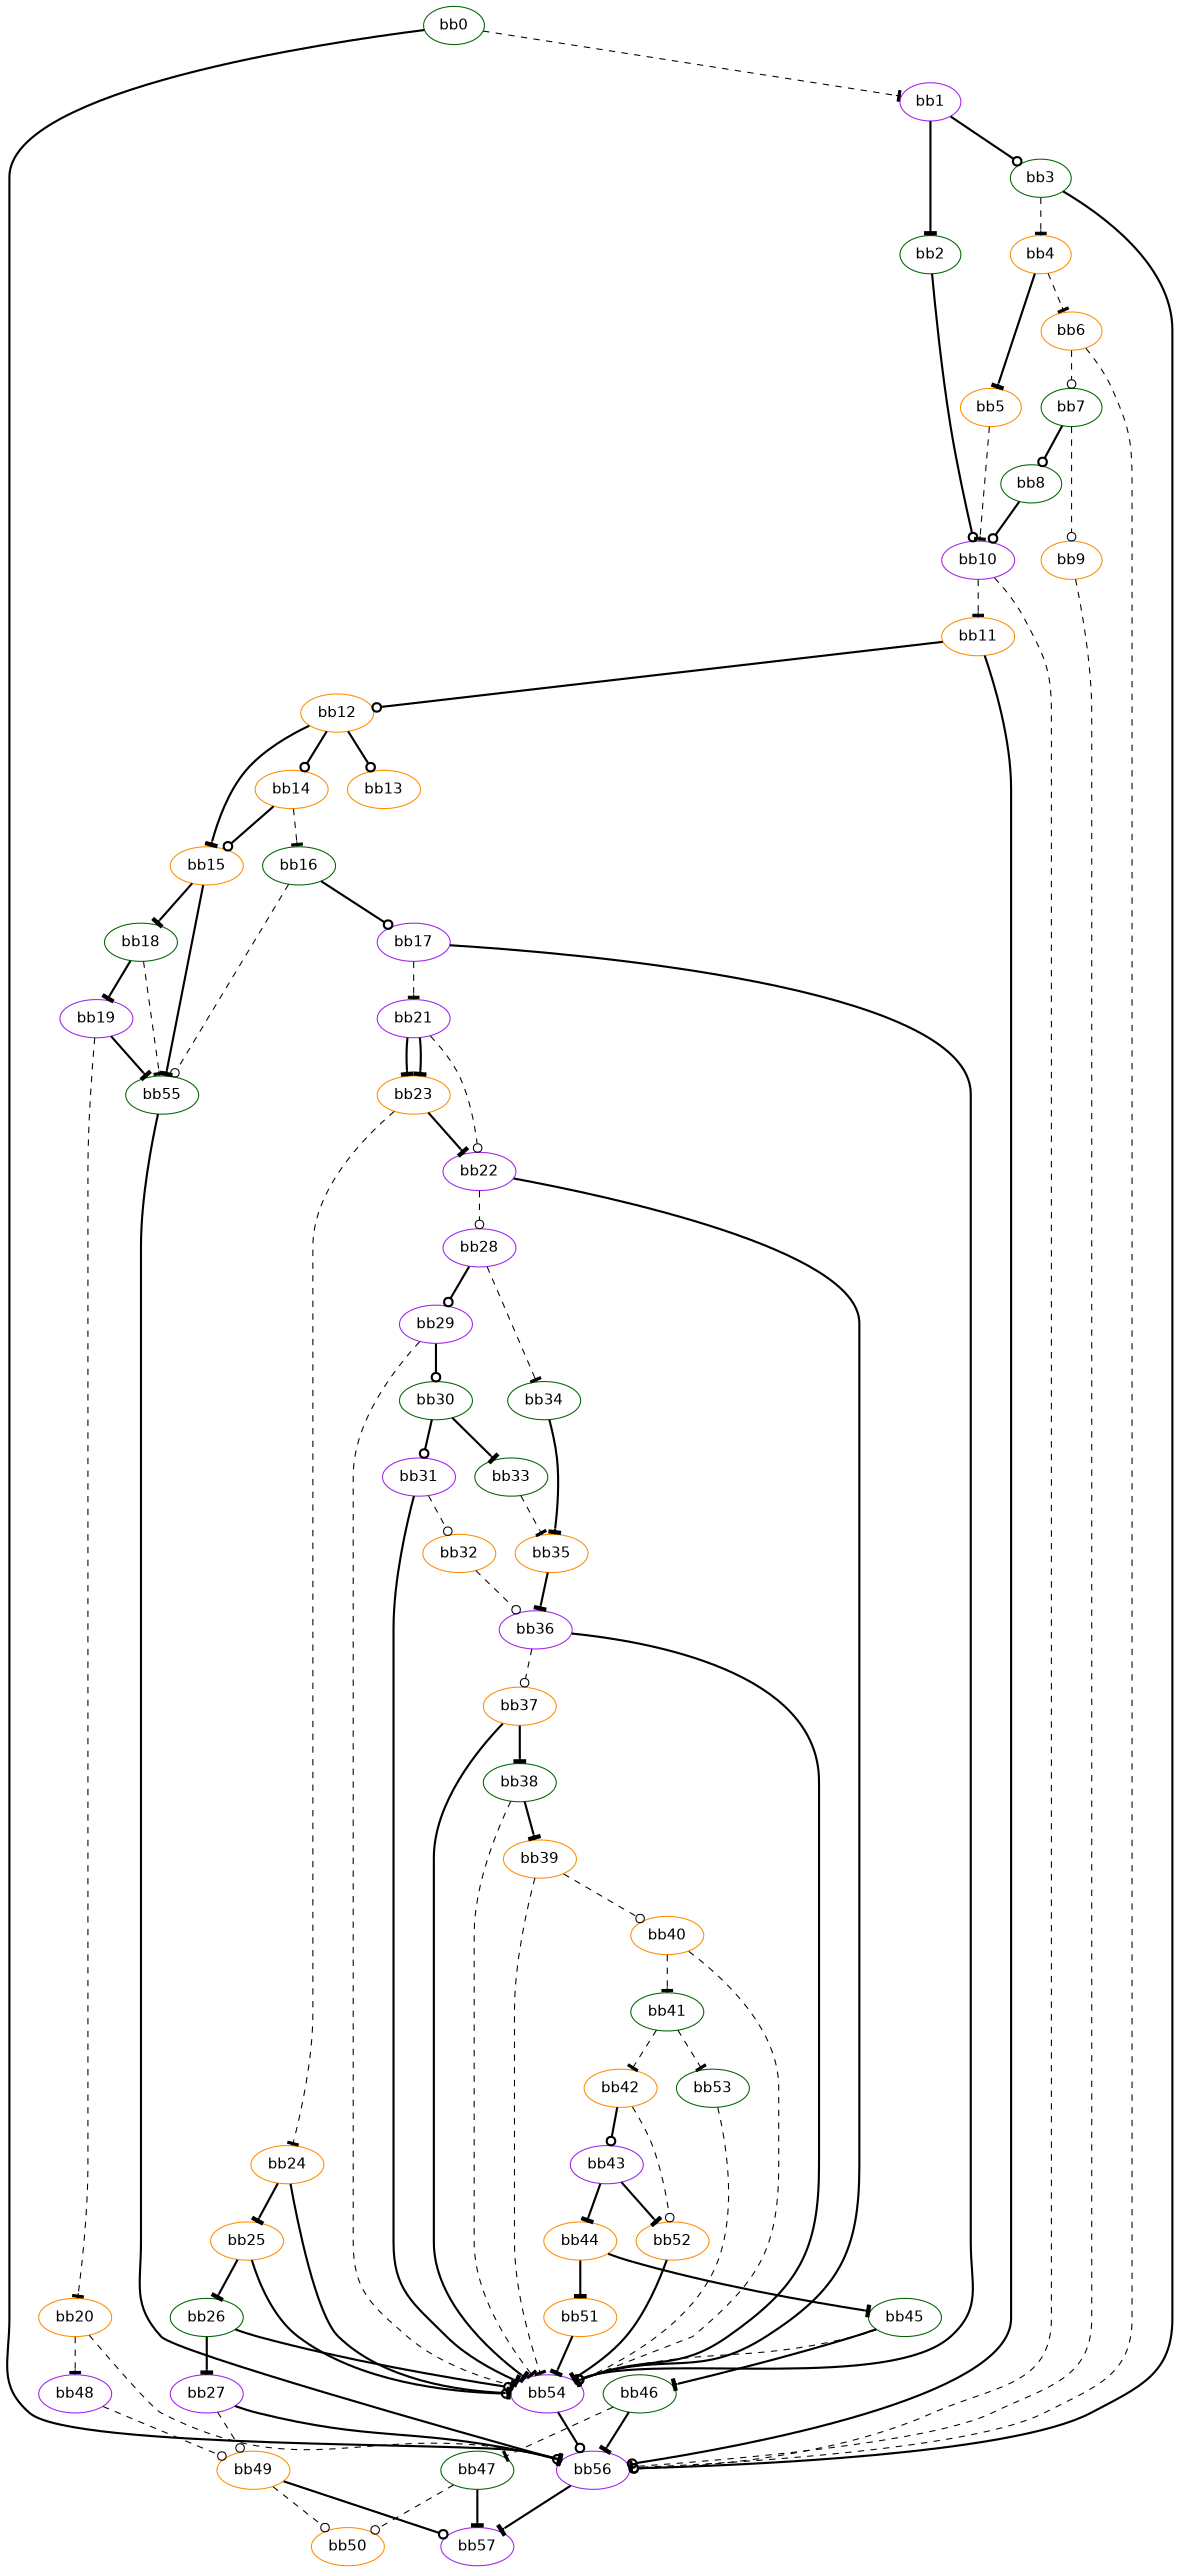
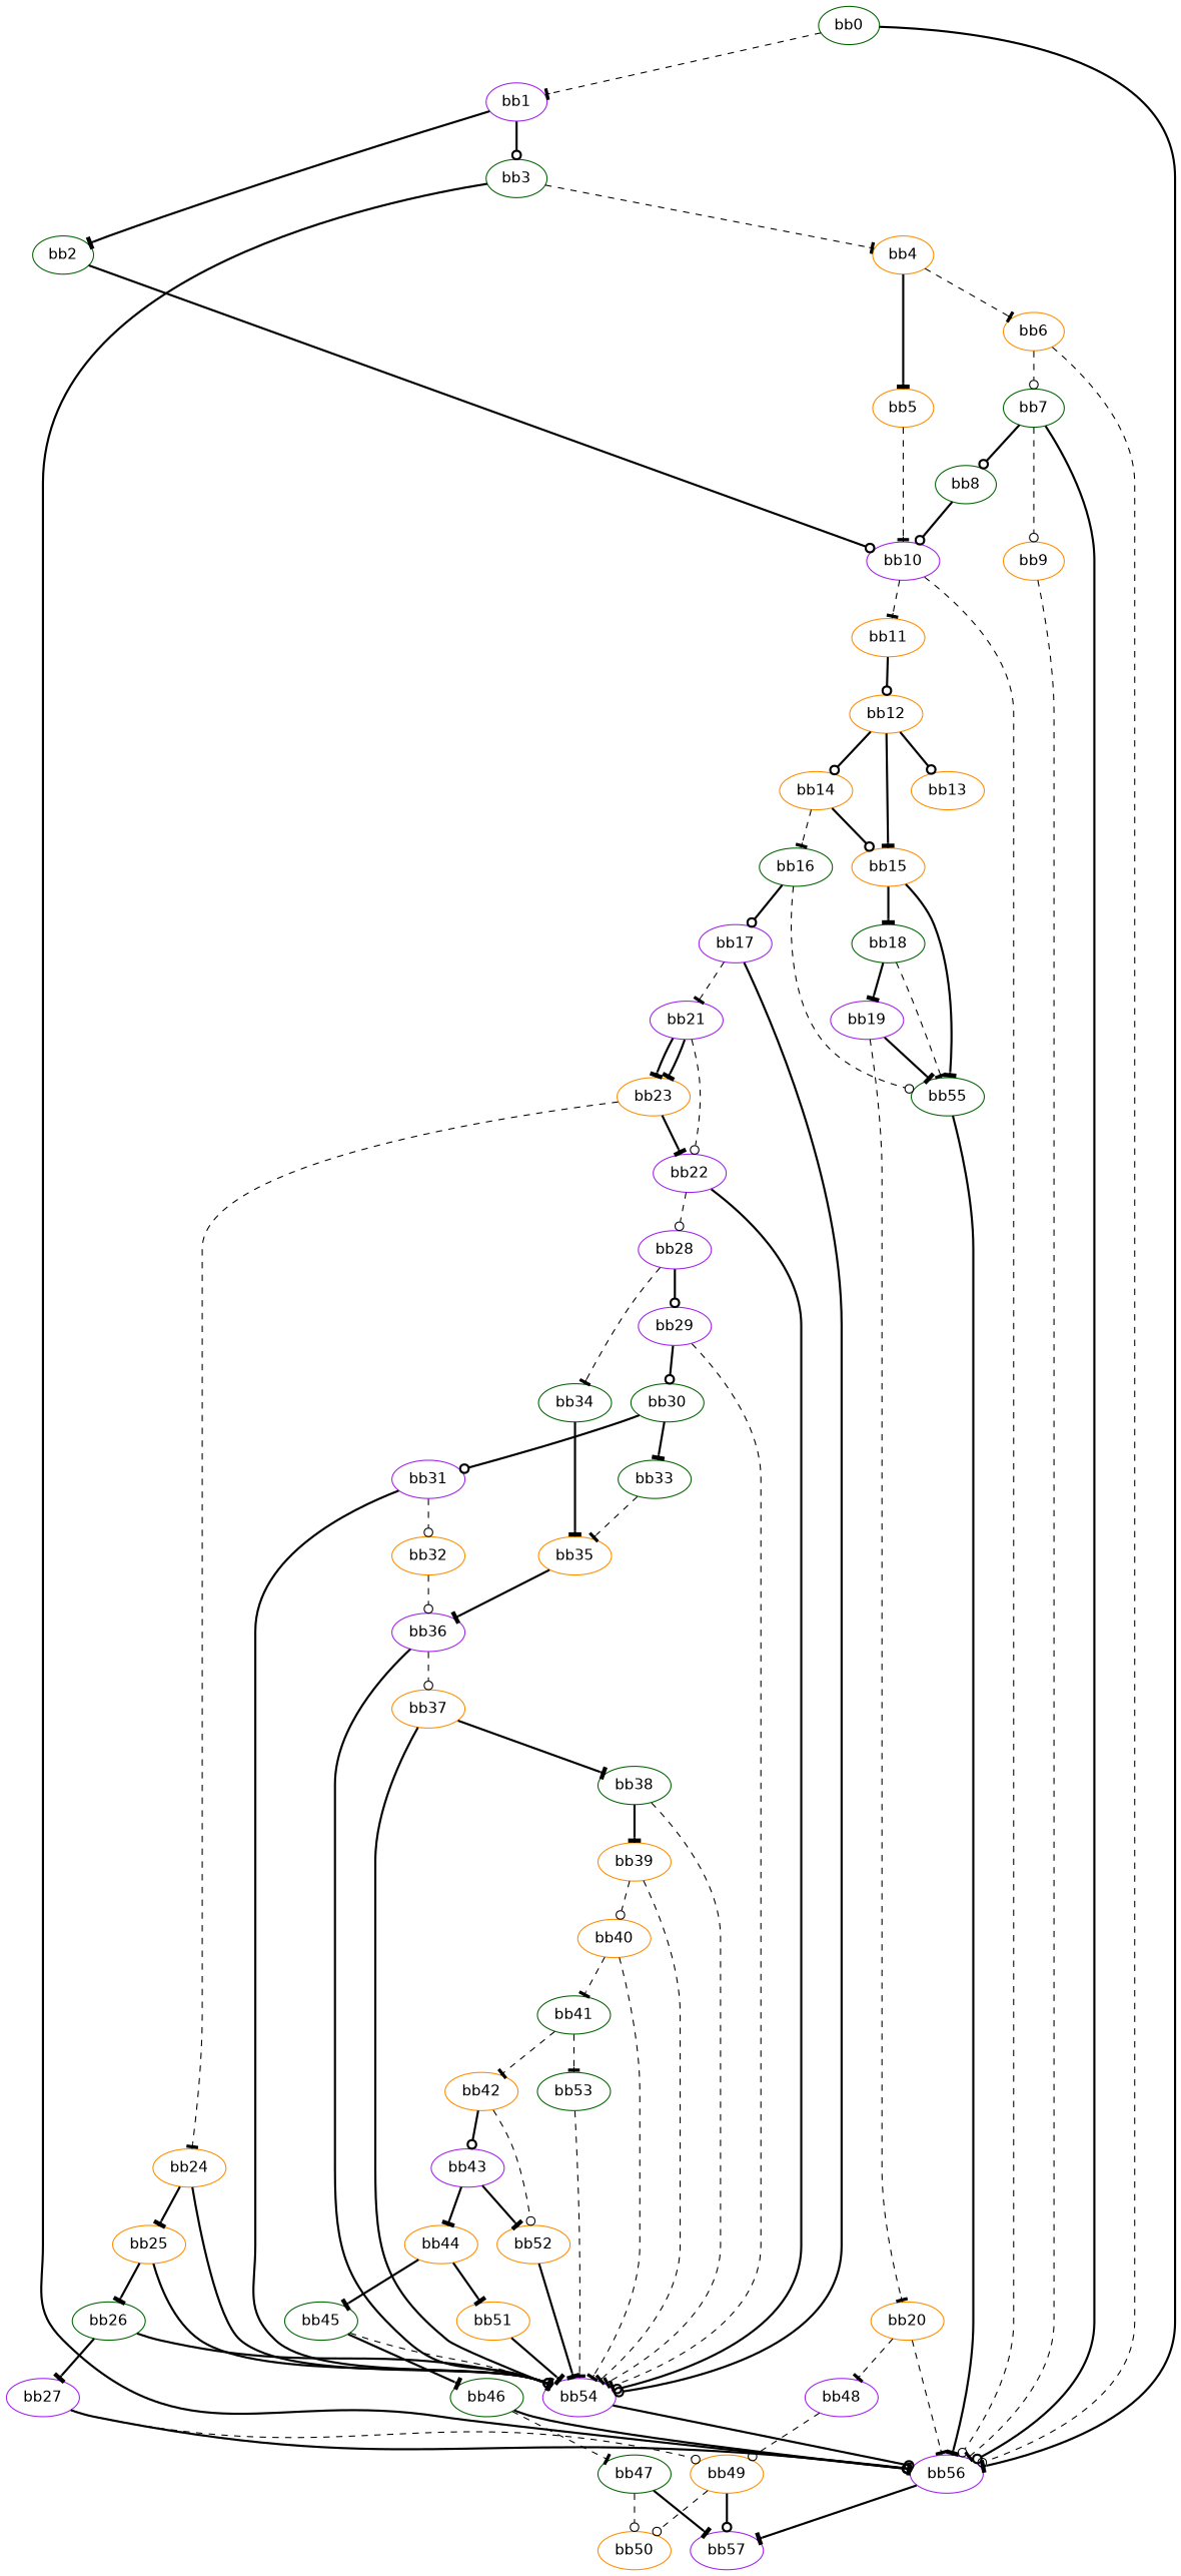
  digraph {
    fontname="DejaVu Sans"
    node [color=darkorange fontname="DejaVu Sans"]
    edge [arrowhead=tee fontname="DejaVu Sans" style=bold]
    n1 [color=darkgreen label="bb0\l"]
    n2 [color=purple label="bb1\l"]
    n3 [color=purple label="bb56\l"]
    n4 [color=darkgreen label="bb2\l"]
    n5 [color=darkgreen label="bb3\l"]
    n6 [color=purple label="bb57\l"]
    n7 [color=purple label="bb10\l"]
    n8 [label="bb4\l"]
    n9 [label="bb11\l"]
    n10 [label="bb5\l"]
    n11 [label="bb6\l"]
    n12 [color=darkgreen label="bb7\l"]
    n13 [color=darkgreen label="bb8\l"]
    n14 [label="bb9\l"]
    n15 [label="bb12\l"]
    n16 [label="bb13\l"]
    n17 [label="bb14\l"]
    n18 [label="bb15\l"]
    n19 [color=darkgreen label="bb16\l"]
    n20 [color=darkgreen label="bb18\l"]
    n21 [color=darkgreen label="bb55\l"]
    n22 [color=purple label="bb17\l"]
    n23 [color=purple label="bb19\l"]
    n24 [color=purple label="bb21\l"]
    n25 [color=purple label="bb54\l"]
    n26 [color=purple label="bb22\l"]
    n27 [label="bb23\l"]
    n28 [label="bb20\l"]
    n29 [color=purple label="bb48\l"]
    n30 [label="bb49\l"]
    n31 [color=purple label="bb28\l"]
    n32 [label="bb24\l"]
    n33 [color=purple label="bb29\l"]
    n34 [color=darkgreen label="bb34\l"]
    n35 [label="bb25\l"]
    n36 [color=darkgreen label="bb26\l"]
    n37 [color=purple label="bb27\l"]
    n38 [label="bb50\l"]
    n39 [color=darkgreen label="bb30\l"]
    n40 [label="bb35\l"]
    n41 [color=purple label="bb31\l"]
    n42 [color=darkgreen label="bb33\l"]
    n43 [label="bb32\l"]
    n44 [color=purple label="bb36\l"]
    n45 [label="bb37\l"]
    n46 [color=darkgreen label="bb38\l"]
    n47 [label="bb39\l"]
    n48 [label="bb40\l"]
    n49 [color=darkgreen label="bb41\l"]
    n50 [label="bb42\l"]
    n51 [color=darkgreen label="bb53\l"]
    n52 [color=purple label="bb43\l"]
    n53 [label="bb52\l"]
    n54 [label="bb44\l"]
    n55 [color=darkgreen label="bb45\l"]
    n56 [label="bb51\l"]
    n57 [color=darkgreen label="bb46\l"]
    n58 [color=darkgreen label="bb47\l"]
    n1 -> n2 [style=dashed]
    n1 -> n3
    n2 -> n4
    n2 -> n5 [arrowhead=odot]
    n3 -> n6
    n4 -> n7 [arrowhead=odot]
    n5 -> n3 [arrowhead=odot]
    n5 -> n8 [style=dashed]
    n7 -> n3 [arrowhead=odot style=dashed]
    n7 -> n9 [style=dashed]
    n8 -> n10
    n8 -> n11 [style=dashed]
-   n9 -> n3 [arrowhead=odot]
+   n12 -> n3 [arrowhead=odot]
    n9 -> n15 [arrowhead=odot]
    n10 -> n7 [style=dashed]
    n11 -> n3 [arrowhead=odot style=dashed]
    n11 -> n12 [arrowhead=odot style=dashed]
    n12 -> n13 [arrowhead=odot]
    n12 -> n14 [arrowhead=odot style=dashed]
    n13 -> n7 [arrowhead=odot]
    n14 -> n3 [style=dashed]
    n15 -> n16 [arrowhead=odot]
    n15 -> n17 [arrowhead=odot]
    n15 -> n18
    n17 -> n18 [arrowhead=odot]
    n17 -> n19 [style=dashed]
    n18 -> n20
    n18 -> n21
    n19 -> n21 [arrowhead=odot style=dashed]
    n19 -> n22 [arrowhead=odot]
    n20 -> n21 [style=dashed]
    n20 -> n23
    n21 -> n3
    n22 -> n24 [style=dashed]
    n22 -> n25 [arrowhead=odot]
    n23 -> n21
    n23 -> n28 [style=dashed]
    n24 -> n26 [arrowhead=odot style=dashed]
    n24 -> n27
    n24 -> n27
    n25 -> n3 [arrowhead=odot]
    n26 -> n25 [arrowhead=odot]
    n26 -> n31 [arrowhead=odot style=dashed]
    n27 -> n26
    n27 -> n32 [style=dashed]
    n28 -> n3 [style=dashed]
    n28 -> n29 [style=dashed]
    n29 -> n30 [arrowhead=odot style=dashed]
    n30 -> n6 [arrowhead=odot]
    n30 -> n38 [arrowhead=odot style=dashed]
    n31 -> n33 [arrowhead=odot]
    n31 -> n34 [style=dashed]
    n32 -> n25
    n32 -> n35
    n33 -> n25 [style=dashed]
    n33 -> n39 [arrowhead=odot]
    n34 -> n40
    n35 -> n25 [arrowhead=odot]
    n35 -> n36
    n36 -> n25 [arrowhead=odot]
    n36 -> n37
    n37 -> n3 [arrowhead=odot]
    n37 -> n30 [arrowhead=odot style=dashed]
    n39 -> n41 [arrowhead=odot]
    n39 -> n42
    n40 -> n44
    n41 -> n25
    n41 -> n43 [arrowhead=odot style=dashed]
    n42 -> n40 [style=dashed]
    n43 -> n44 [arrowhead=odot style=dashed]
    n44 -> n25
    n44 -> n45 [arrowhead=odot style=dashed]
    n45 -> n25
    n45 -> n46
    n46 -> n25 [style=dashed]
    n46 -> n47
    n47 -> n25 [style=dashed]
    n47 -> n48 [arrowhead=odot style=dashed]
    n48 -> n25 [style=dashed]
    n48 -> n49 [style=dashed]
    n49 -> n50 [style=dashed]
    n49 -> n51 [style=dashed]
    n50 -> n52 [arrowhead=odot]
    n50 -> n53 [arrowhead=odot style=dashed]
    n51 -> n25 [style=dashed]
    n52 -> n53
    n52 -> n54
    n53 -> n25
    n54 -> n55
    n54 -> n56
    n55 -> n25 [style=dashed]
    n55 -> n57
    n56 -> n25
    n57 -> n3
    n57 -> n58 [style=dashed]
    n58 -> n6
    n58 -> n38 [arrowhead=odot style=dashed]
  }
